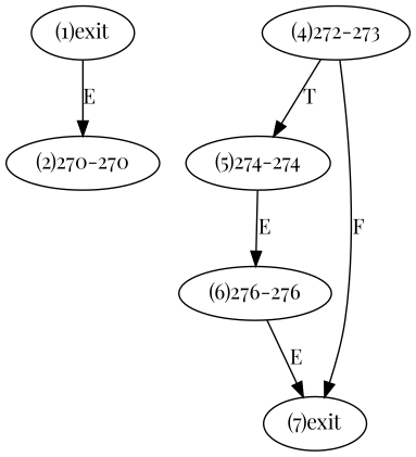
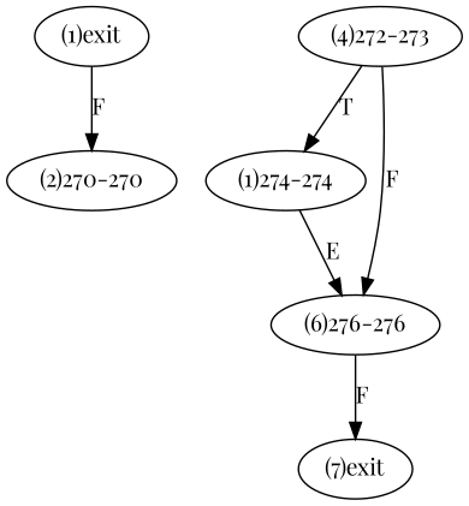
  digraph {
    fontname="Playfair Display"
    node [fontname="Playfair Display"]
    edge [fontname="Playfair Display"]
    n1 [label="(1)exit"]
    n2 [label="(2)270-270"]
    n3 [label="(4)272-273"]
-   n4 [label="(5)274-274"]
+   n4 [label="(1)274-274"]
    n5 [label="(6)276-276"]
    n6 [label="(7)exit"]
-   n1 -> n2 [label=E]
+   n1 -> n2 [label=F]
    n3 -> n4 [label=T]
-   n3 -> n6 [label=F]
+   n3 -> n5 [label=F]
    n4 -> n5 [label=E]
-   n5 -> n6 [label=E]
+   n5 -> n6 [label=F]
  }
